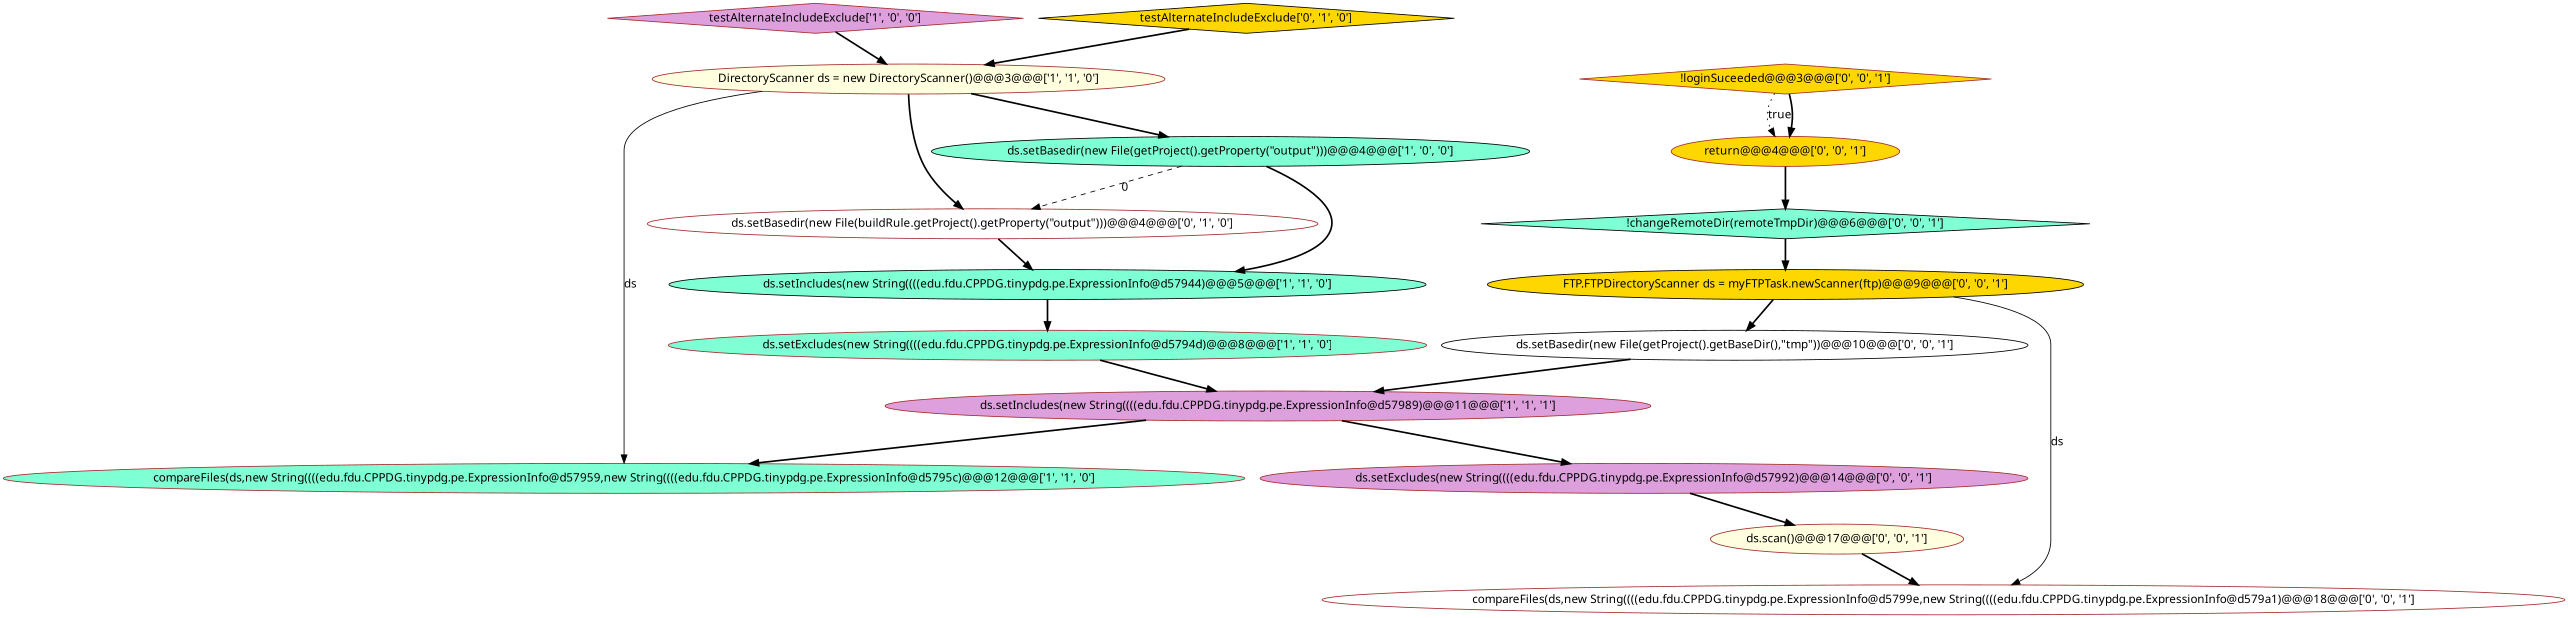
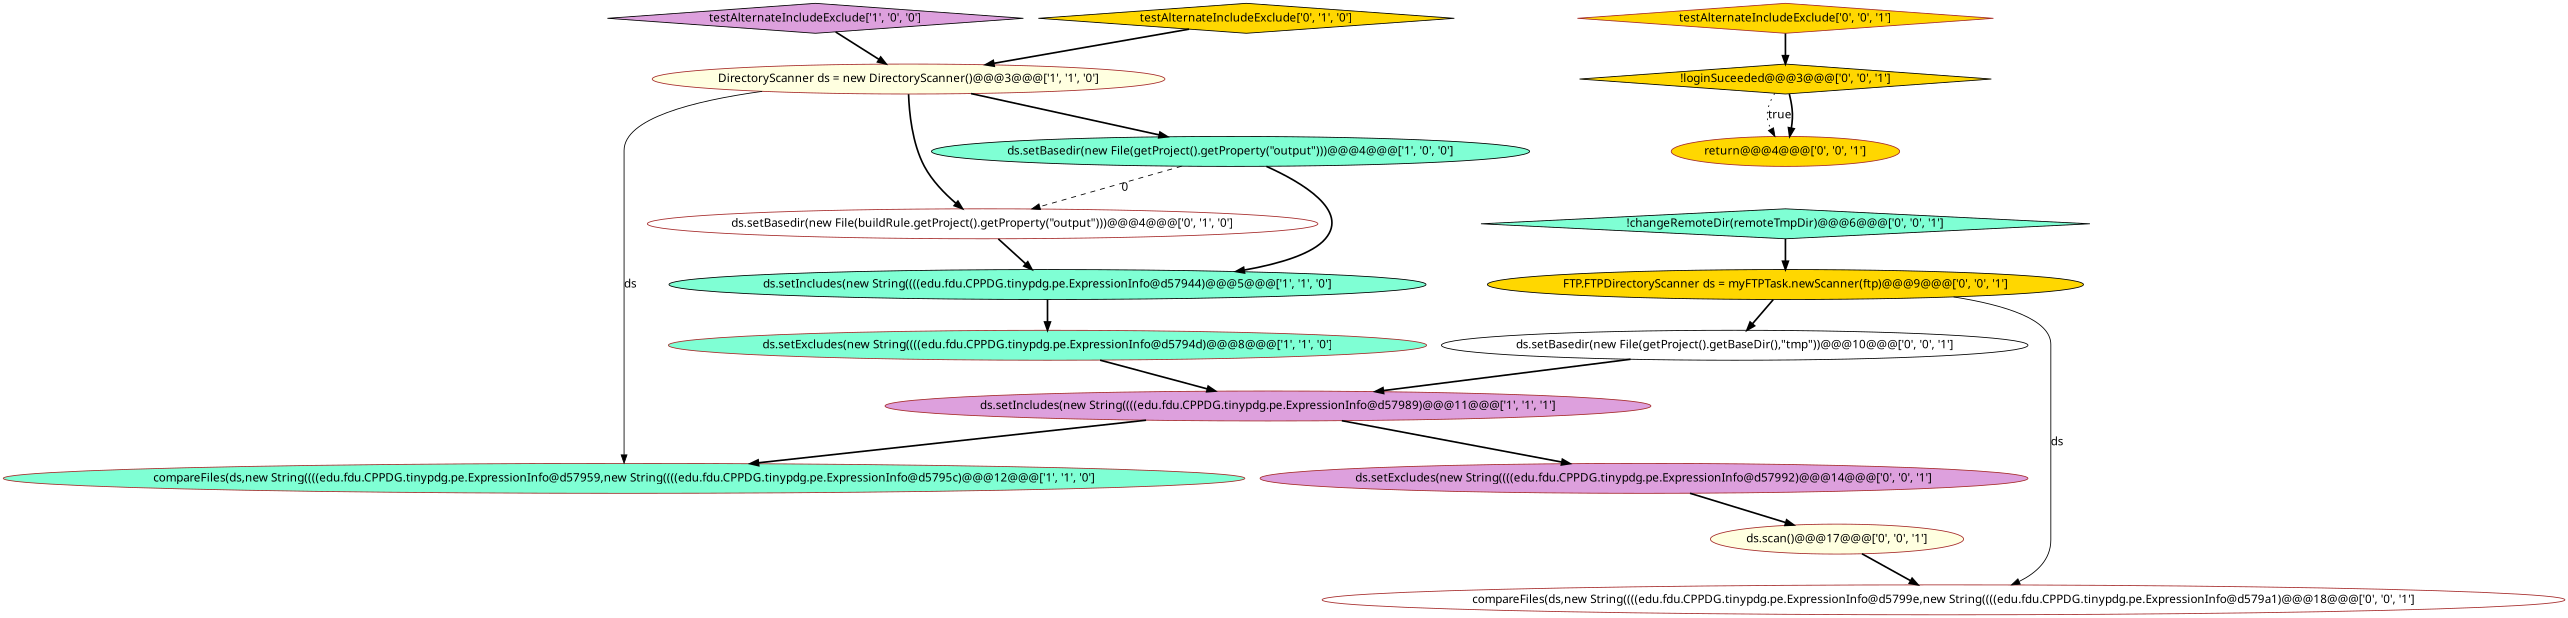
  digraph {
    fontname="Noto Sans"
    node [color=brown fillcolor=aquamarine fontname="Noto Sans" shape=ellipse style=filled]
    edge [fontname="Noto Sans" style=bold]
    n1 [color=black label="ds.setIncludes(new String((((edu.fdu.CPPDG.tinypdg.pe.ExpressionInfo@d57944)@@@5@@@['1', '1', '0']"]
    n2 [label="ds.setExcludes(new String((((edu.fdu.CPPDG.tinypdg.pe.ExpressionInfo@d5794d)@@@8@@@['1', '1', '0']"]
    n3 [fillcolor=plum label="ds.setIncludes(new String((((edu.fdu.CPPDG.tinypdg.pe.ExpressionInfo@d57989)@@@11@@@['1', '1', '1']"]
-   n4 [fillcolor=gold label="!loginSuceeded@@@3@@@['0', '0', '1']" shape=diamond]
+   n4 [color=black fillcolor=gold label="!loginSuceeded@@@3@@@['0', '0', '1']" shape=diamond]
    n5 [fillcolor=gold label="return@@@4@@@['0', '0', '1']"]
    n6 [color=black label="!changeRemoteDir(remoteTmpDir)@@@6@@@['0', '0', '1']" shape=diamond]
    n7 [color=black fillcolor=gold label="FTP.FTPDirectoryScanner ds = myFTPTask.newScanner(ftp)@@@9@@@['0', '0', '1']"]
+   n8 [fillcolor=gold label="testAlternateIncludeExclude['0', '0', '1']" shape=diamond]
    n9 [color=black fillcolor=gold label="testAlternateIncludeExclude['0', '1', '0']" shape=diamond]
    n10 [fillcolor=lightyellow label="DirectoryScanner ds = new DirectoryScanner()@@@3@@@['1', '1', '0']"]
    n11 [fillcolor=white label="ds.setBasedir(new File(buildRule.getProject().getProperty(\"output\")))@@@4@@@['0', '1', '0']"]
    n12 [label="compareFiles(ds,new String((((edu.fdu.CPPDG.tinypdg.pe.ExpressionInfo@d57959,new String((((edu.fdu.CPPDG.tinypdg.pe.ExpressionInfo@d5795c)@@@12@@@['1', '1', '0']"]
    n13 [color=black label="ds.setBasedir(new File(getProject().getProperty(\"output\")))@@@4@@@['1', '0', '0']"]
-   n14 [fillcolor=plum label="testAlternateIncludeExclude['1', '0', '0']" shape=diamond]
+   n14 [color=black fillcolor=plum label="testAlternateIncludeExclude['1', '0', '0']" shape=diamond]
    n15 [fillcolor=white label="compareFiles(ds,new String((((edu.fdu.CPPDG.tinypdg.pe.ExpressionInfo@d5799e,new String((((edu.fdu.CPPDG.tinypdg.pe.ExpressionInfo@d579a1)@@@18@@@['0', '0', '1']"]
    n16 [color=black fillcolor=white label="ds.setBasedir(new File(getProject().getBaseDir(),\"tmp\"))@@@10@@@['0', '0', '1']"]
    n17 [fillcolor=plum label="ds.setExcludes(new String((((edu.fdu.CPPDG.tinypdg.pe.ExpressionInfo@d57992)@@@14@@@['0', '0', '1']"]
    n18 [fillcolor=lightyellow label="ds.scan()@@@17@@@['0', '0', '1']"]
    n1 -> n2
    n2 -> n3
    n3 -> n12
    n3 -> n17
    n4 -> n5 [label=true style=dotted]
    n4 -> n5
-   n5 -> n6
    n6 -> n7
    n7 -> n15 [label=ds style=solid]
    n7 -> n16
+   n8 -> n4
    n9 -> n10
    n10 -> n11
    n10 -> n12 [label=ds style=solid]
    n10 -> n13
    n11 -> n1
    n13 -> n1
    n13 -> n11 [label=0 style=dashed]
    n14 -> n10
    n16 -> n3
    n17 -> n18
    n18 -> n15
  }
